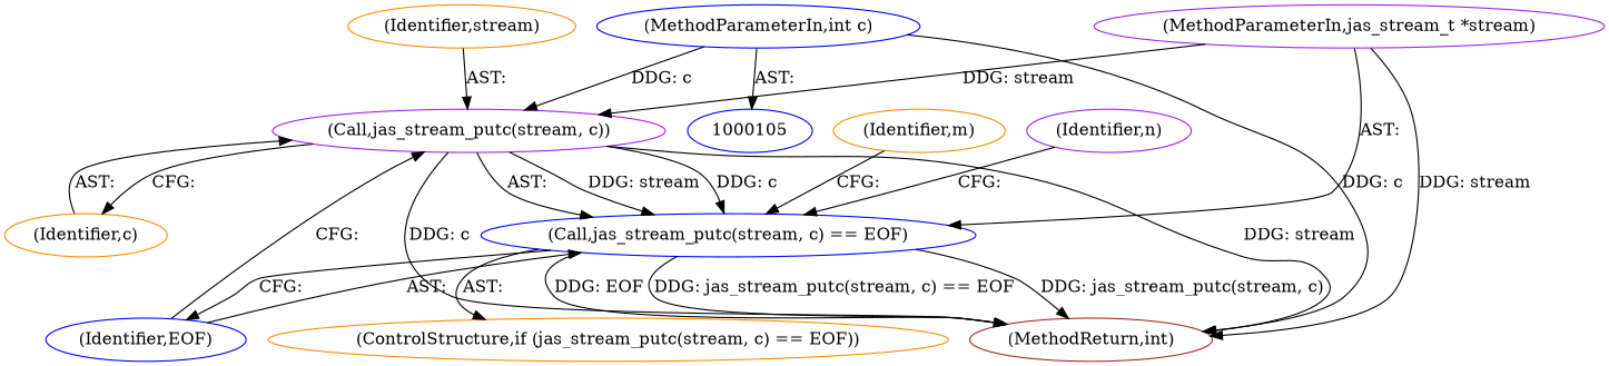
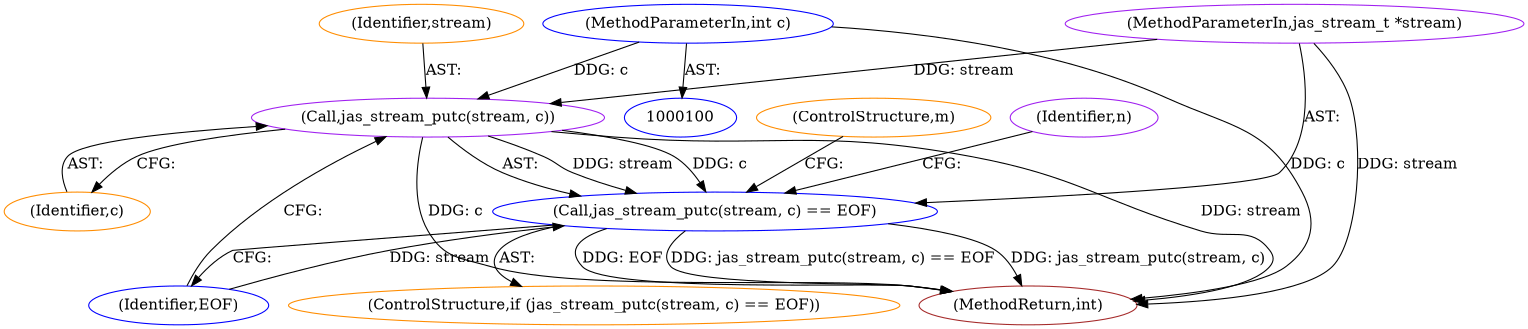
  digraph {
    node [color=blue]
    n1 [color=purple label="(Call,jas_stream_putc(stream, c))"]
    n2 [label="(Call,jas_stream_putc(stream, c) == EOF)"]
    n3 [color=brown label="(MethodReturn,int)"]
    n4 [color=darkorange label="(Identifier,c)"]
    n5 [label="(Identifier,EOF)"]
    n6 [color=darkorange label="(ControlStructure,if (jas_stream_putc(stream, c) == EOF))"]
    n7 [color=purple label="(MethodParameterIn,jas_stream_t *stream)"]
    n8 [label="(MethodParameterIn,int c)"]
-   1000100 [label=1000105]
-   n10 [color=darkorange label="(Identifier,m)"]
+   1000100
+   n10 [color=darkorange label="(ControlStructure,m)"]
    n11 [color=darkorange label="(Identifier,stream)"]
    n12 [color=purple label="(Identifier,n)"]
    n1 -> n2 [label="AST: "]
    n1 -> n2 [label="DDG: stream"]
    n1 -> n2 [label="DDG: c"]
    n1 -> n3 [label="DDG: c"]
    n1 -> n3 [label="DDG: stream"]
    n1 -> n4 [label="CFG: "]
    n2 -> n3 [label="DDG: jas_stream_putc(stream, c) == EOF"]
    n2 -> n3 [label="DDG: jas_stream_putc(stream, c)"]
    n2 -> n3 [label="DDG: EOF"]
    n2 -> n5 [label="CFG: "]
    n2 -> n6 [label="AST: "]
    n4 -> n1 [label="AST: "]
    n5 -> n1 [label="CFG: "]
-   n5 -> n2 [label="AST: "]
+   n5 -> n2 [label="DDG: stream"]
    n7 -> n1 [label="DDG: stream"]
    n7 -> n2 [label="AST: "]
    n7 -> n3 [label="DDG: stream"]
    n8 -> n1 [label="DDG: c"]
    n8 -> n3 [label="DDG: c"]
    n8 -> 1000100 [label="AST: "]
    n10 -> n2 [label="CFG: "]
    n11 -> n1 [label="AST: "]
    n12 -> n2 [label="CFG: "]
  }
